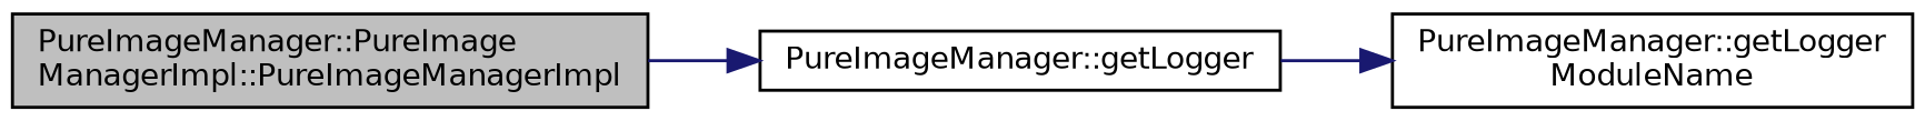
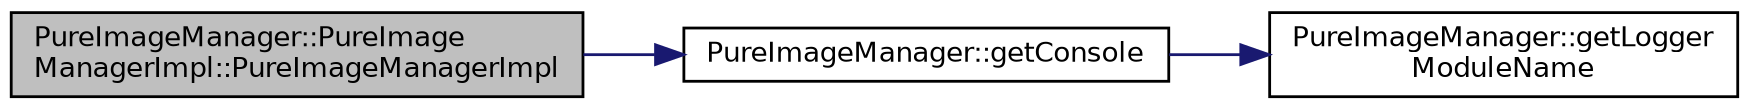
  digraph {
    rankdir=LR
    node [color=black fillcolor=white fontname=Helvetica fontsize=10 shape=record style=filled]
    edge [color=midnightblue fontname=Helvetica fontsize=10 labelfontname=Helvetica labelfontsize=10 style=solid]
    n1 [fillcolor=grey75 fontcolor=black height=0.2 label="PureImageManager::PureImage\lManagerImpl::PureImageManagerImpl" width=0.4]
-   n2 [height=0.2 label="PureImageManager::getLogger" width=0.4]
+   n2 [height=0.2 label="PureImageManager::getConsole" width=0.4]
    n3 [height=0.2 label="PureImageManager::getLogger\lModuleName" width=0.4]
    n1 -> n2
    n2 -> n3
  }
